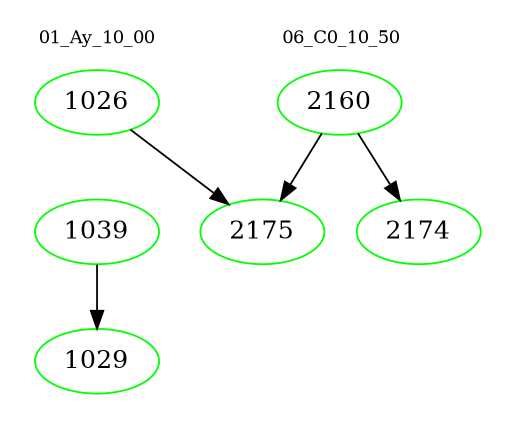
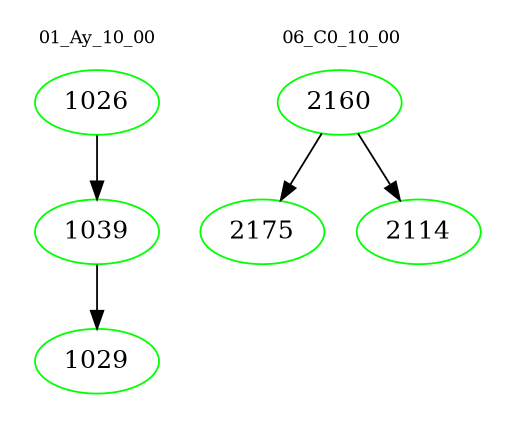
  digraph {
    node [color=green]
    edge [color=black]
    n1 [label=1026]
    n2 [label=1039]
    n3 [label=1029]
    n4 [label=2160]
    n5 [label=2175]
-   n6 [label=2174]
+   n6 [label=2114]
    subgraph cluster_1 {
      color=white
      fontsize=10
      label="01_Ay_10_00"
      n1
      n2
      n3
    }
    subgraph cluster_2 {
      color=white
      fontsize=10
-     label="06_C0_10_50"
+     label="06_C0_10_00"
      n4
      n5
      n6
    }
-   n1 -> n5
+   n1 -> n2
    n2 -> n3
    n4 -> n5
    n4 -> n6
  }
